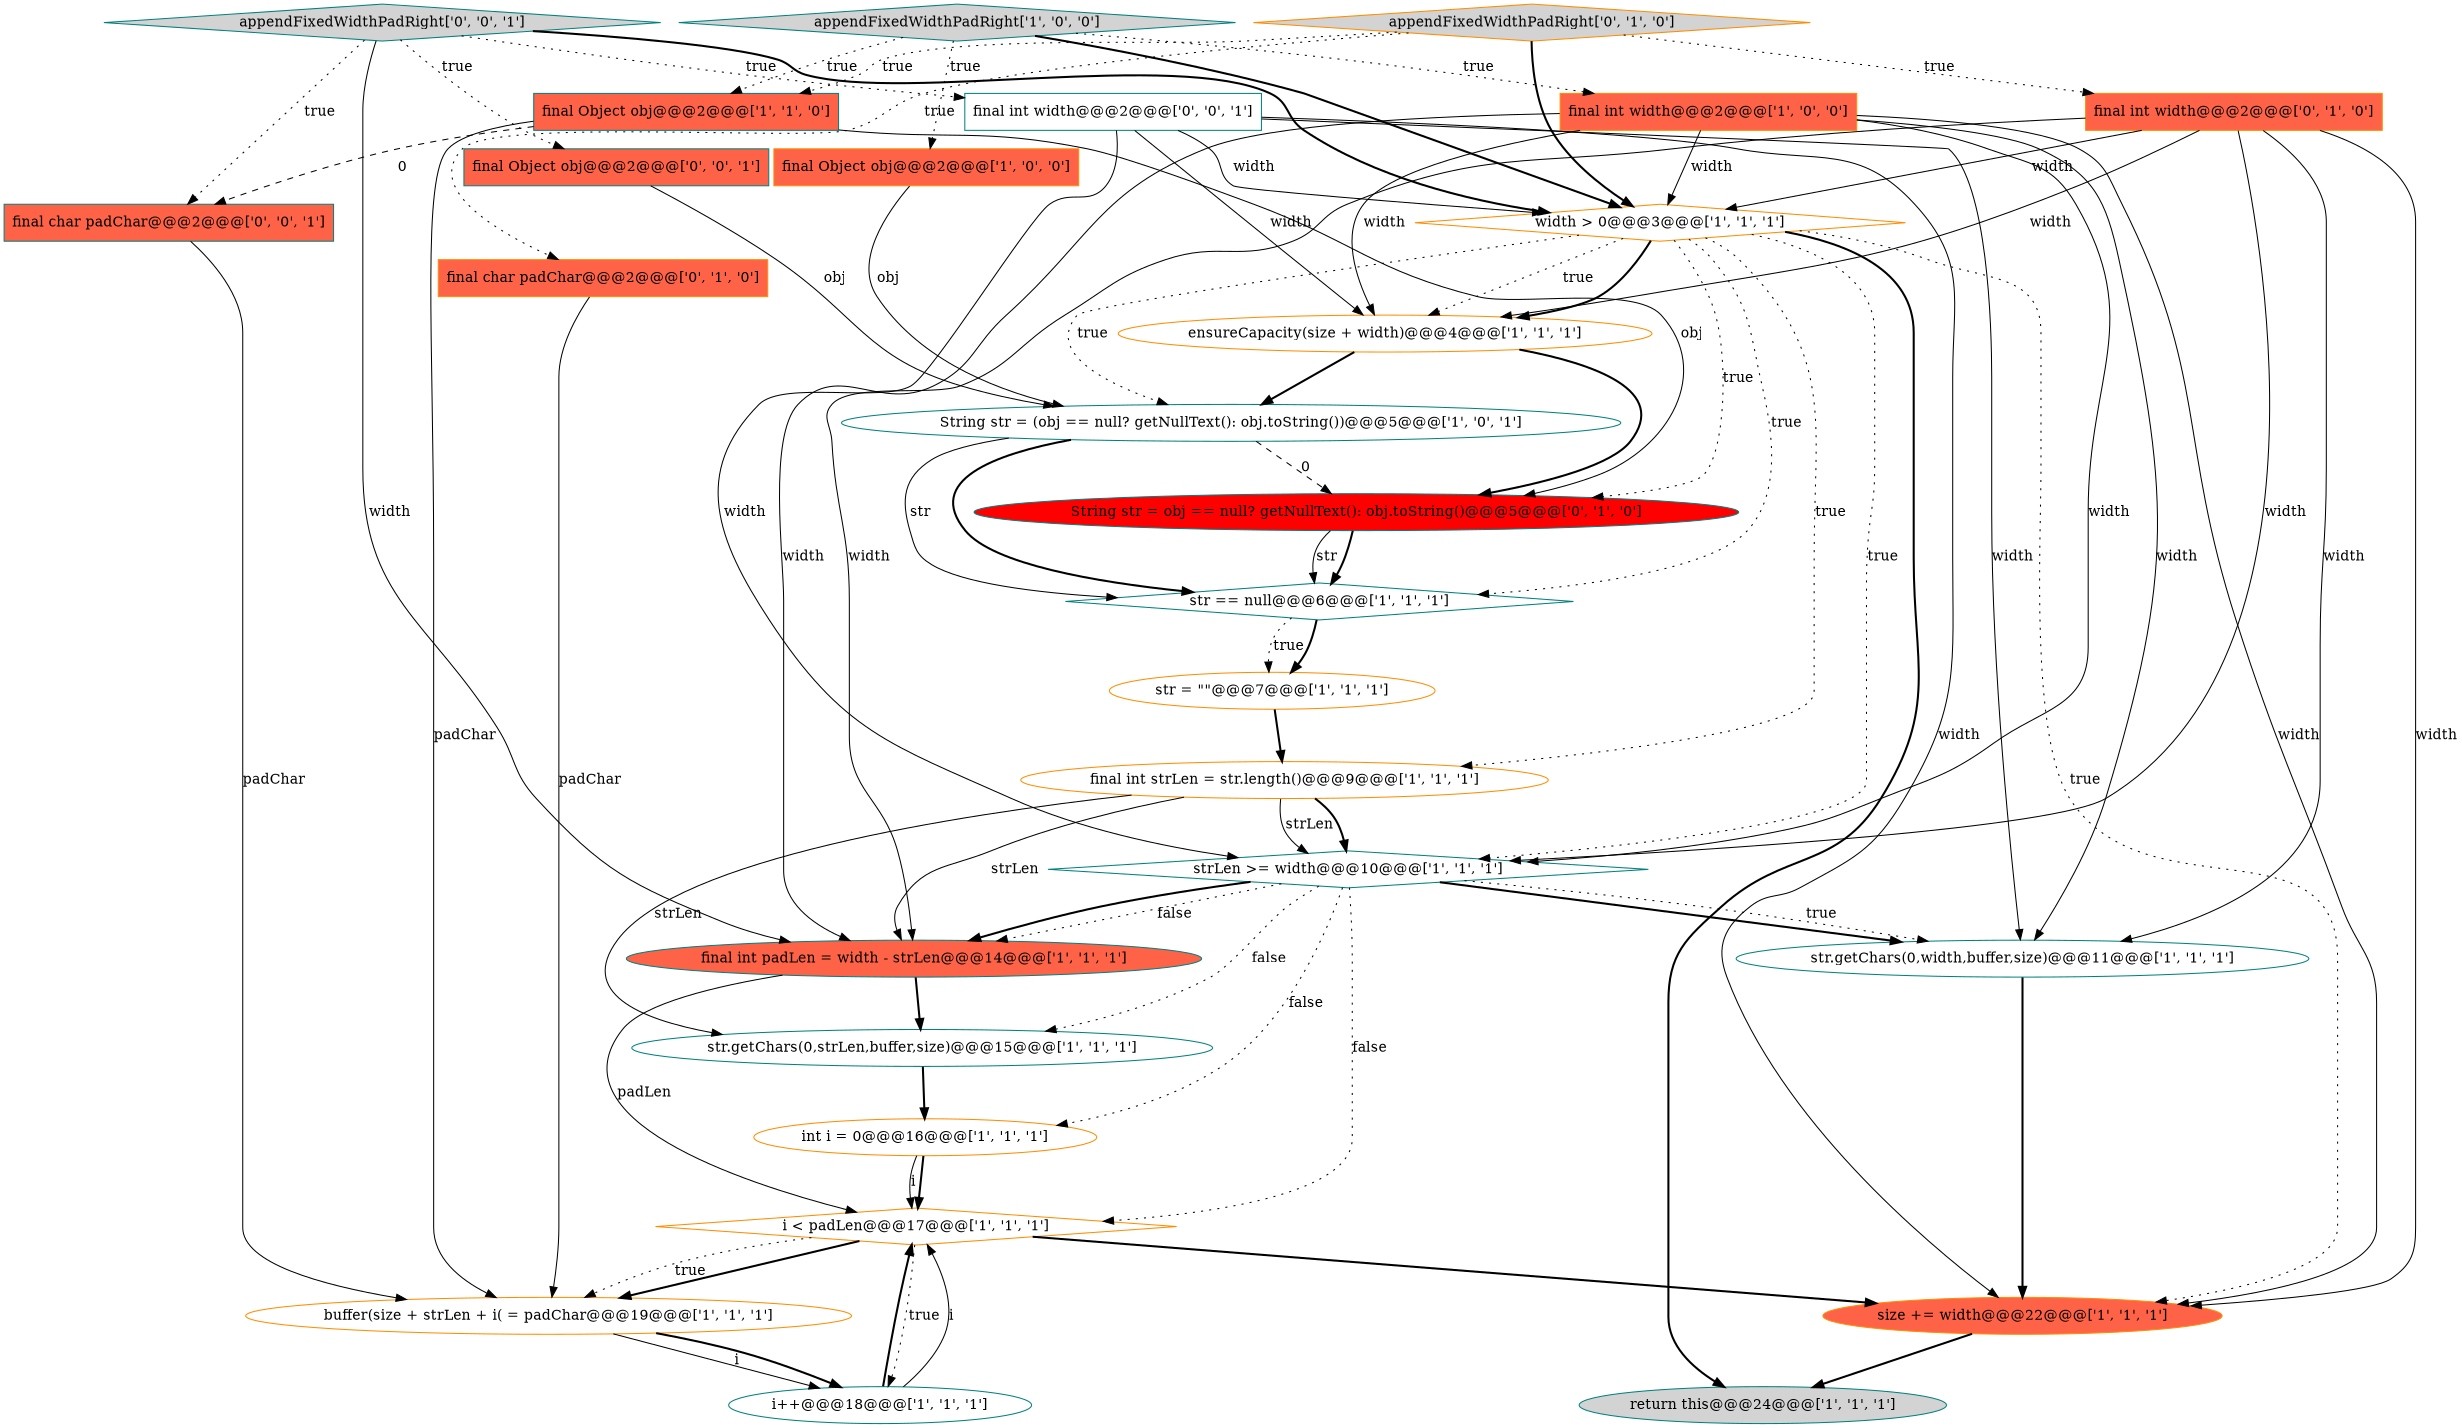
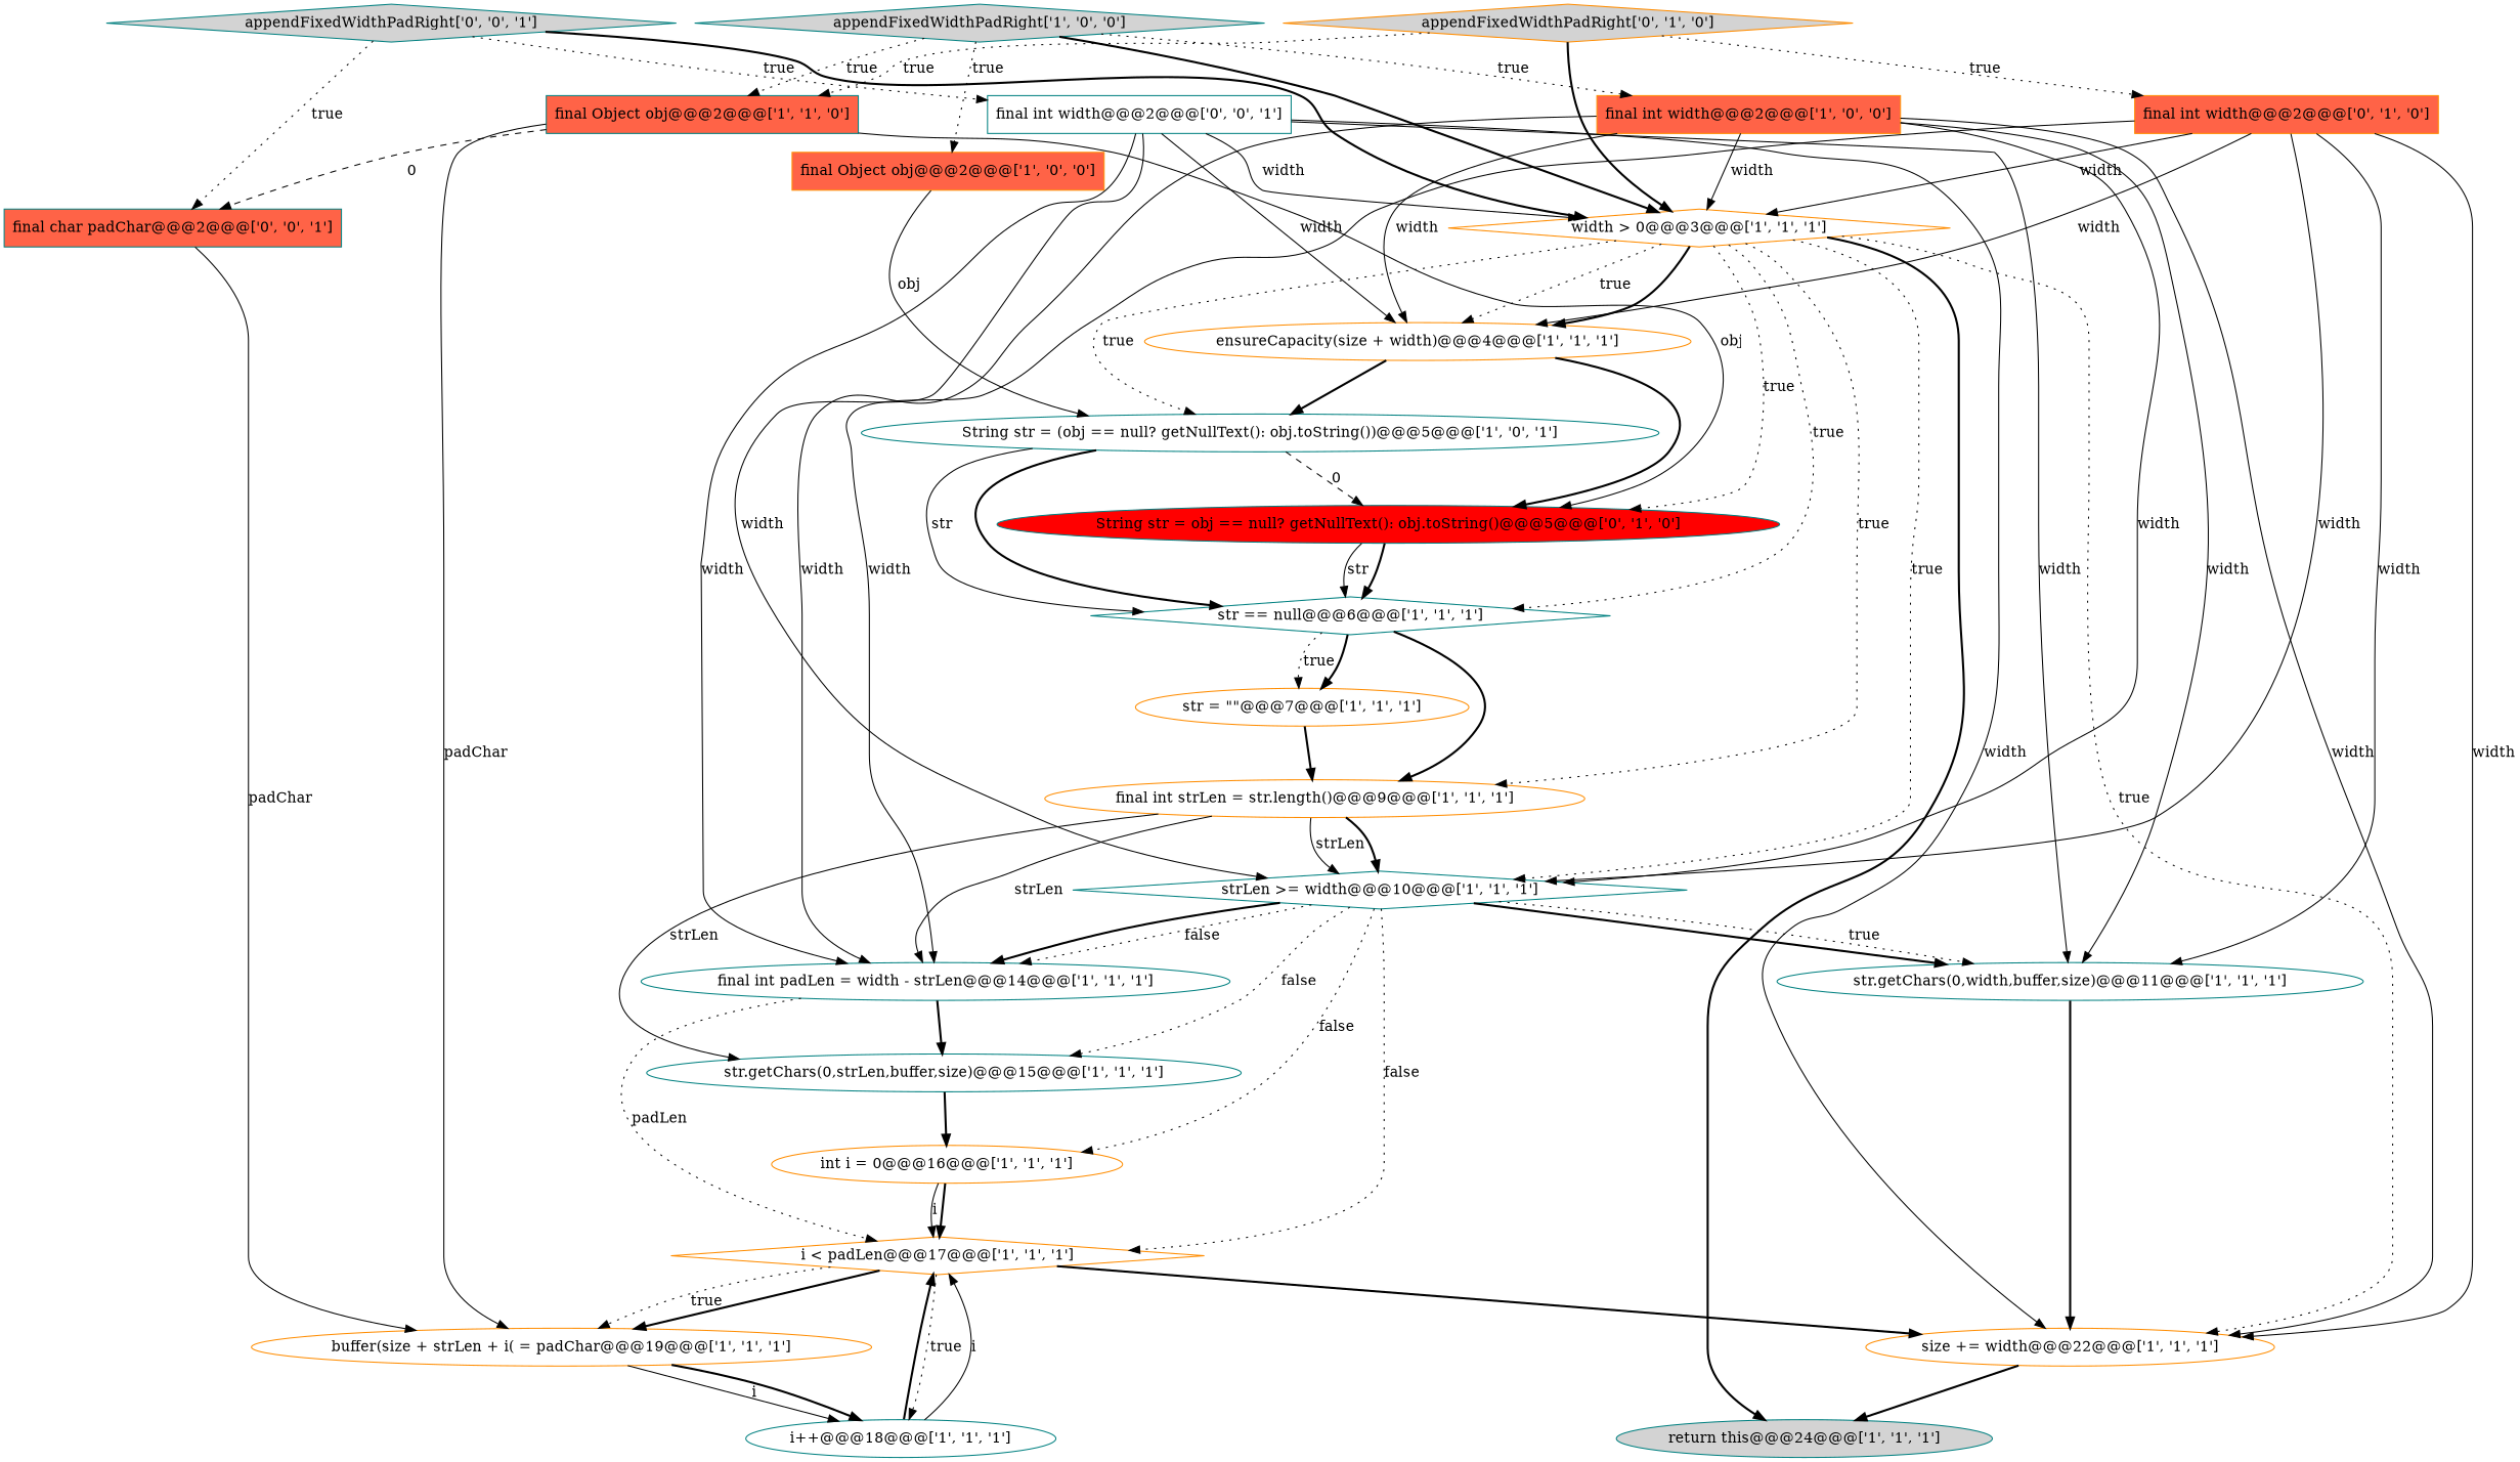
  digraph {
    node [color=teal fillcolor=white shape=ellipse style=filled]
    edge [style=solid]
    n1 [color=darkorange label="ensureCapacity(size + width)@@@4@@@['1', '1', '1']"]
    n2 [fillcolor=red label="String str = obj == null? getNullText(): obj.toString()@@@5@@@['0', '1', '0']"]
    n3 [label="String str = (obj == null? getNullText(): obj.toString())@@@5@@@['1', '0', '1']"]
    n4 [label="str == null@@@6@@@['1', '1', '1']" shape=diamond]
-   n5 [fillcolor=tomato label="final int padLen = width - strLen@@@14@@@['1', '1', '1']"]
+   n5 [label="final int padLen = width - strLen@@@14@@@['1', '1', '1']"]
    n6 [label="str.getChars(0,strLen,buffer,size)@@@15@@@['1', '1', '1']"]
    n7 [color=darkorange label="i < padLen@@@17@@@['1', '1', '1']" shape=diamond]
    n8 [color=darkorange label="int i = 0@@@16@@@['1', '1', '1']"]
    n9 [color=darkorange label="buffer(size + strLen + i( = padChar@@@19@@@['1', '1', '1']"]
    n10 [label="i++@@@18@@@['1', '1', '1']"]
-   n11 [color=darkorange fillcolor=tomato label="size += width@@@22@@@['1', '1', '1']"]
+   n11 [color=darkorange label="size += width@@@22@@@['1', '1', '1']"]
    n12 [fillcolor=lightgray label="return this@@@24@@@['1', '1', '1']"]
    n13 [color=darkorange fillcolor=tomato label="final int width@@@2@@@['1', '0', '0']" shape=box]
    n14 [color=darkorange label="width > 0@@@3@@@['1', '1', '1']" shape=diamond]
    n15 [label="strLen >= width@@@10@@@['1', '1', '1']" shape=diamond]
    n16 [label="str.getChars(0,width,buffer,size)@@@11@@@['1', '1', '1']"]
    n17 [color=darkorange label="final int strLen = str.length()@@@9@@@['1', '1', '1']"]
    n18 [color=darkorange label="str = \"\"@@@7@@@['1', '1', '1']"]
    n19 [fillcolor=tomato label="final Object obj@@@2@@@['1', '1', '0']" shape=box]
    n20 [fillcolor=tomato label="final char padChar@@@2@@@['0', '0', '1']" shape=box]
    n21 [fillcolor=lightgray label="appendFixedWidthPadRight['1', '0', '0']" shape=diamond]
    n22 [color=darkorange fillcolor=tomato label="final Object obj@@@2@@@['1', '0', '0']" shape=box]
    n23 [color=darkorange fillcolor=lightgray label="appendFixedWidthPadRight['0', '1', '0']" shape=diamond]
-   n24 [color=darkorange fillcolor=tomato label="final char padChar@@@2@@@['0', '1', '0']" shape=box]
    n25 [color=darkorange fillcolor=tomato label="final int width@@@2@@@['0', '1', '0']" shape=box]
-   n26 [fillcolor=tomato label="final Object obj@@@2@@@['0', '0', '1']" shape=box]
    n27 [fillcolor=lightgray label="appendFixedWidthPadRight['0', '0', '1']" shape=diamond]
    n28 [label="final int width@@@2@@@['0', '0', '1']" shape=box]
    n1 -> n2 [style=bold]
    n1 -> n3 [style=bold]
    n2 -> n4 [style=bold]
    n2 -> n4 [label=str]
    n3 -> n2 [label=0 style=dashed]
    n3 -> n4 [label=str]
    n3 -> n4 [style=bold]
+   n4 -> n17 [style=bold]
    n4 -> n18 [label=true style=dotted]
    n4 -> n18 [style=bold]
    n5 -> n6 [style=bold]
-   n5 -> n7 [label=padLen]
+   n5 -> n7 [label=padLen style=dotted]
    n6 -> n8 [style=bold]
    n7 -> n9 [style=bold]
    n7 -> n9 [label=true style=dotted]
    n7 -> n10 [label=true style=dotted]
    n7 -> n11 [style=bold]
    n8 -> n7 [label=i]
    n8 -> n7 [style=bold]
    n9 -> n10 [label=i]
    n9 -> n10 [style=bold]
    n10 -> n7 [label=i]
    n10 -> n7 [style=bold]
    n11 -> n12 [style=bold]
    n13 -> n1 [label=width]
    n13 -> n5 [label=width]
    n13 -> n11 [label=width]
    n13 -> n14 [label=width]
    n13 -> n15 [label=width]
    n13 -> n16 [label=width]
    n14 -> n1 [label=true style=dotted]
    n14 -> n1 [style=bold]
    n14 -> n2 [label=true style=dotted]
    n14 -> n3 [label=true style=dotted]
    n14 -> n4 [label=true style=dotted]
    n14 -> n11 [label=true style=dotted]
    n14 -> n12 [style=bold]
    n14 -> n15 [label=true style=dotted]
    n14 -> n17 [label=true style=dotted]
    n15 -> n5 [label=false style=dotted]
    n15 -> n5 [style=bold]
    n15 -> n6 [label=false style=dotted]
    n15 -> n7 [label=false style=dotted]
    n15 -> n8 [label=false style=dotted]
    n15 -> n16 [style=bold]
    n15 -> n16 [label=true style=dotted]
    n16 -> n11 [style=bold]
    n17 -> n5 [label=strLen]
    n17 -> n6 [label=strLen]
    n17 -> n15 [label=strLen]
    n17 -> n15 [style=bold]
    n18 -> n17 [style=bold]
    n19 -> n2 [label=obj]
    n19 -> n9 [label=padChar]
    n19 -> n20 [label=0 style=dashed]
    n20 -> n9 [label=padChar]
    n21 -> n13 [label=true style=dotted]
    n21 -> n14 [style=bold]
    n21 -> n19 [label=true style=dotted]
    n21 -> n22 [label=true style=dotted]
    n22 -> n3 [label=obj]
    n23 -> n14 [style=bold]
    n23 -> n19 [label=true style=dotted]
-   n23 -> n24 [label=true style=dotted]
    n23 -> n25 [label=true style=dotted]
-   n24 -> n9 [label=padChar]
    n25 -> n1 [label=width]
    n25 -> n5 [label=width]
    n25 -> n11 [label=width]
    n25 -> n14 [label=width]
    n25 -> n15 [label=width]
    n25 -> n16 [label=width]
-   n26 -> n3 [label=obj]
    n27 -> n14 [style=bold]
    n27 -> n20 [label=true style=dotted]
-   n27 -> n26 [label=true style=dotted]
    n27 -> n28 [label=true style=dotted]
    n28 -> n1 [label=width]
-   n27 -> n5 [label=width]
+   n28 -> n5 [label=width]
    n28 -> n11 [label=width]
    n28 -> n14 [label=width]
    n28 -> n15 [label=width]
    n28 -> n16 [label=width]
  }
